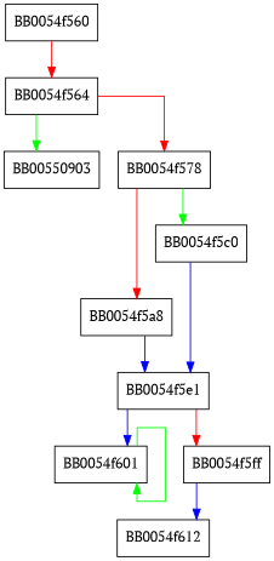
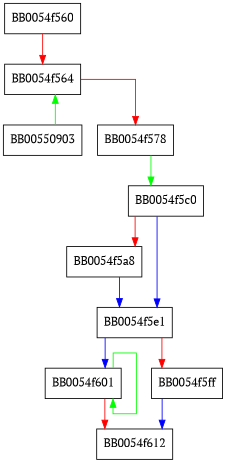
  digraph {
    fontname="PT Serif"
    splines=ortho
    node [fontname="PT Serif" shape=box]
    edge [color=red fontname="PT Serif"]
    BB0054f560
    BB0054f564
    BB00550903
    BB0054f578
    BB0054f5c0
    BB0054f5a8
    BB0054f5e1
    BB0054f601
    BB0054f5ff
    BB0054f612
    BB0054f560 -> BB0054f564
-   BB0054f564 -> BB00550903 [color=green]
+   BB00550903 -> BB0054f564 [color=green]
    BB0054f564 -> BB0054f578
    BB0054f578 -> BB0054f5c0 [color=green]
-   BB0054f578 -> BB0054f5a8
+   BB0054f5c0 -> BB0054f5a8
    BB0054f5c0 -> BB0054f5e1 [color=blue]
    BB0054f5a8 -> BB0054f5e1 [color=blue]
    BB0054f5e1 -> BB0054f601 [color=blue]
    BB0054f5e1 -> BB0054f5ff
    BB0054f601 -> BB0054f601 [color=green]
+   BB0054f601 -> BB0054f612
    BB0054f5ff -> BB0054f612 [color=blue]
  }
